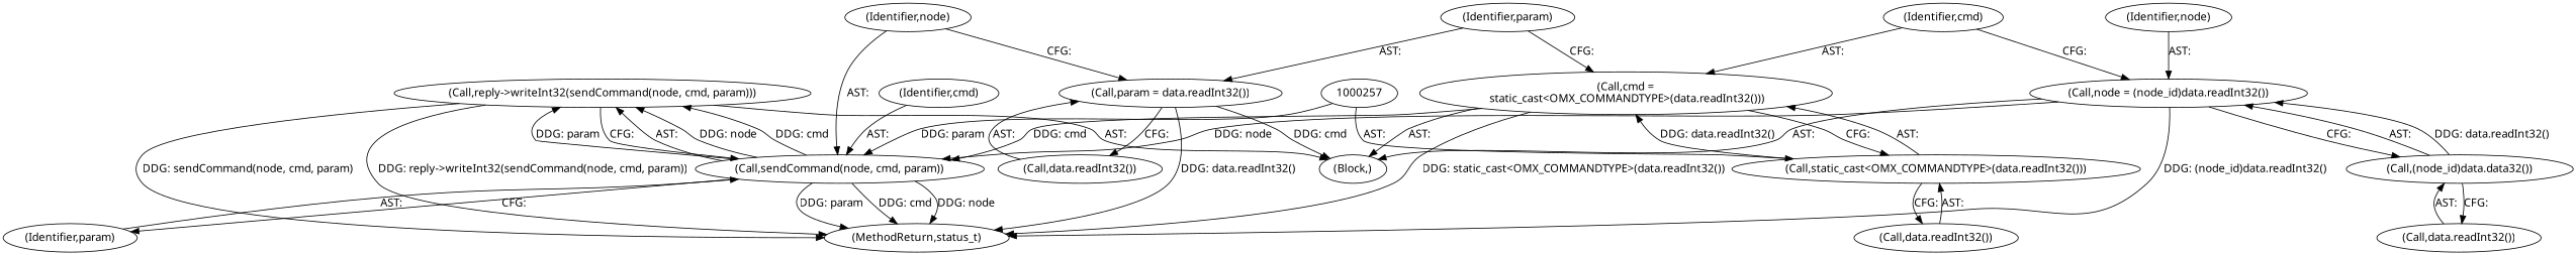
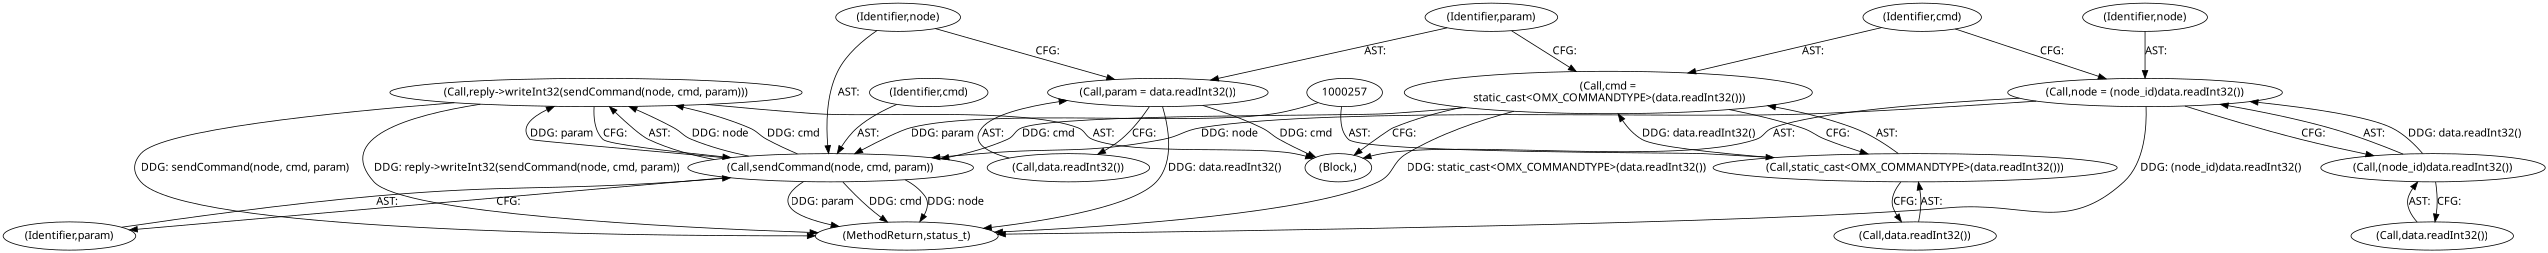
  digraph {
    fontname="Noto Sans"
    node [fontname="Noto Sans"]
    edge [fontname="Noto Sans"]
    n1 [label="(Call,reply->writeInt32(sendCommand(node, cmd, param)))"]
    n2 [label="(Call,sendCommand(node, cmd, param))"]
    n3 [label="(MethodReturn,status_t)"]
    n4 [label="(Block,)"]
    n5 [label="(Identifier,param)"]
    n6 [label="(Call,node = (node_id)data.readInt32())"]
-   n7 [label="(Call,(node_id)data.data32())"]
+   n7 [label="(Call,(node_id)data.readInt32())"]
    n8 [label="(Call,data.readInt32())"]
    n9 [label="(Call,cmd =\n static_cast<OMX_COMMANDTYPE>(data.readInt32()))"]
    n10 [label="(Call,static_cast<OMX_COMMANDTYPE>(data.readInt32()))"]
    n11 [label="(Call,data.readInt32())"]
    n12 [label="(Call,param = data.readInt32())"]
    n13 [label="(Call,data.readInt32())"]
    n14 [label="(Identifier,cmd)"]
    n15 [label="(Identifier,cmd)"]
    n16 [label="(Identifier,param)"]
    n17 [label="(Identifier,node)"]
    n18 [label="(Identifier,node)"]
    1000257
    n1 -> n2 [label="CFG: "]
    n1 -> n3 [label="DDG: sendCommand(node, cmd, param)"]
    n1 -> n3 [label="DDG: reply->writeInt32(sendCommand(node, cmd, param))"]
    n1 -> n4 [label="AST: "]
    n2 -> n1 [label="AST: "]
    n2 -> n1 [label="DDG: node"]
    n2 -> n1 [label="DDG: cmd"]
    n2 -> n1 [label="DDG: param"]
    n2 -> n3 [label="DDG: node"]
    n2 -> n3 [label="DDG: param"]
    n2 -> n3 [label="DDG: cmd"]
    n2 -> n5 [label="CFG: "]
    n5 -> n2 [label="AST: "]
    n6 -> n2 [label="DDG: node"]
    n6 -> n3 [label="DDG: (node_id)data.readInt32()"]
    n6 -> n4 [label="AST: "]
    n6 -> n7 [label="CFG: "]
    n7 -> n6 [label="AST: "]
    n7 -> n6 [label="DDG: data.readInt32()"]
    n7 -> n8 [label="CFG: "]
    n8 -> n7 [label="AST: "]
    n9 -> n2 [label="DDG: cmd"]
    n9 -> n3 [label="DDG: static_cast<OMX_COMMANDTYPE>(data.readInt32())"]
-   n9 -> n4 [label="AST: "]
+   n9 -> n4 [label="CFG: "]
    n9 -> n10 [label="CFG: "]
    n10 -> n9 [label="AST: "]
    n10 -> n9 [label="DDG: data.readInt32()"]
    n10 -> n11 [label="CFG: "]
    n11 -> n10 [label="AST: "]
    n12 -> n3 [label="DDG: data.readInt32()"]
    n12 -> n4 [label="DDG: cmd"]
    n12 -> n13 [label="CFG: "]
    n13 -> n12 [label="AST: "]
    n14 -> n6 [label="CFG: "]
    n14 -> n9 [label="AST: "]
    n15 -> n2 [label="AST: "]
    n16 -> n9 [label="CFG: "]
    n16 -> n12 [label="AST: "]
    n17 -> n6 [label="AST: "]
    n18 -> n2 [label="AST: "]
    n18 -> n12 [label="CFG: "]
    1000257 -> n2 [label="DDG: param"]
    1000257 -> n10 [label="AST: "]
  }
